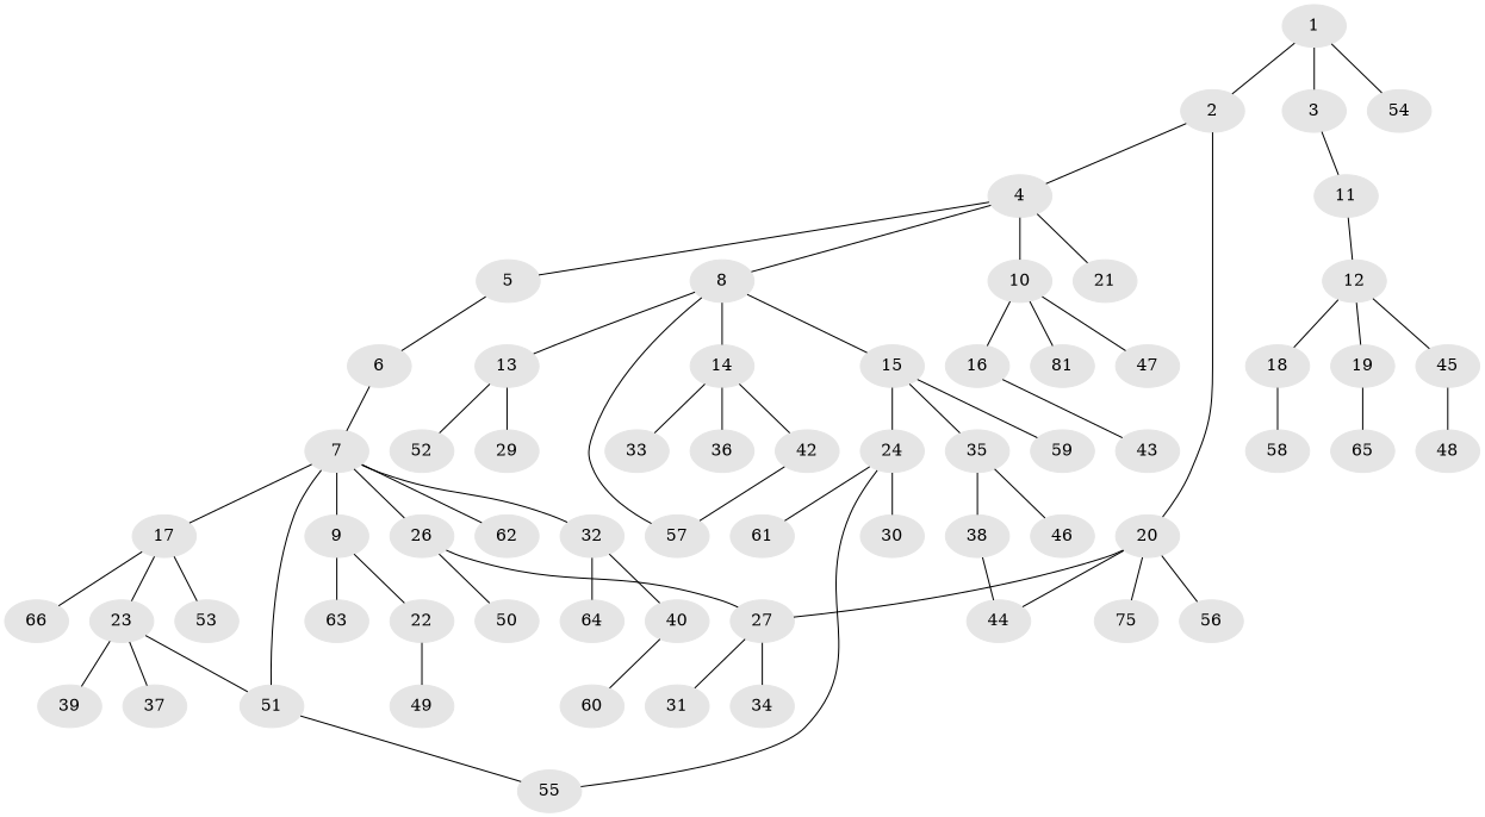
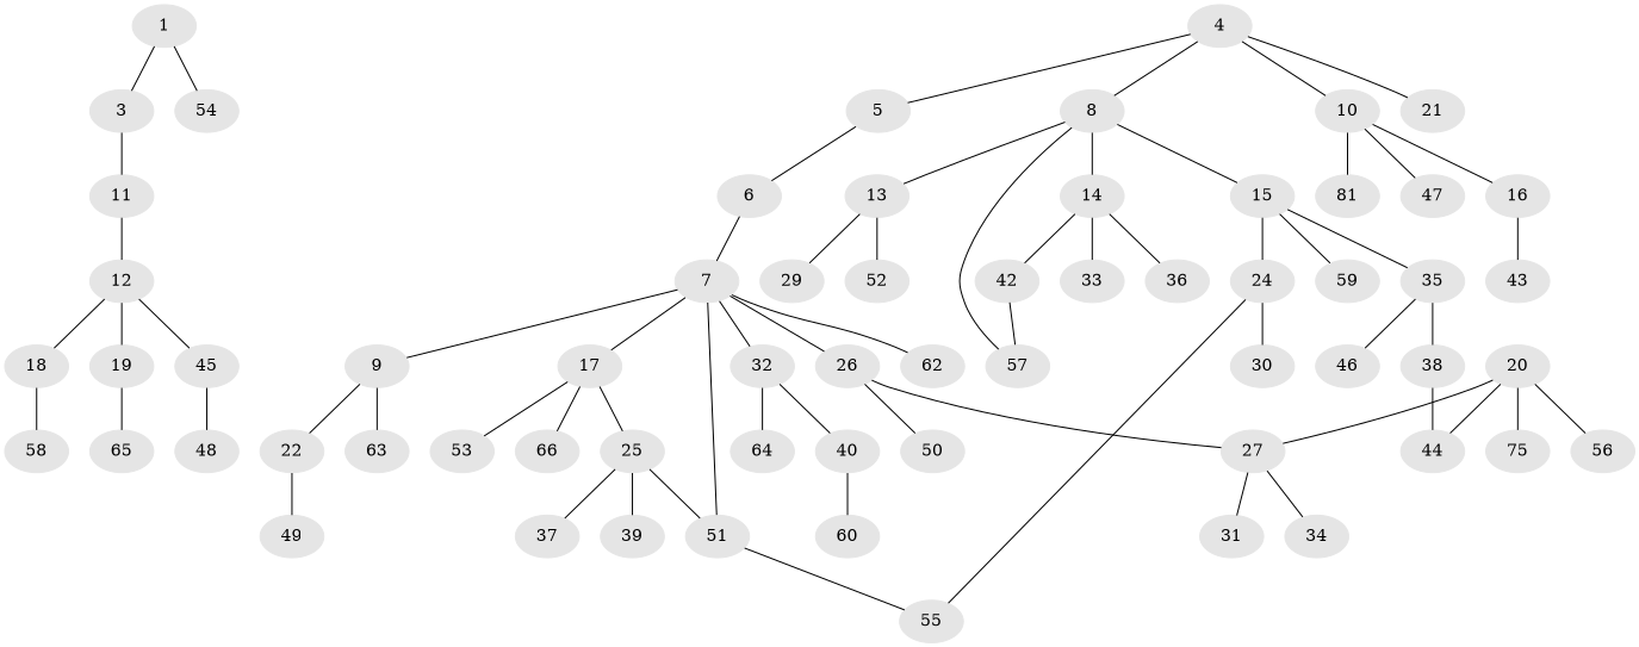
  graph {
    node [color=gray90 style=filled]
    1
-   2
    3
    54
    4
    20
    11
    5
    8
    10
    21
    n12 [label=75]
    27
    44
    56
    12
    6
    13
    14
    15
    57
    16
    n23 [label=81]
    47
    7
    9
    17
    26
    32
    51
    62
    22
    63
-   23
+   23 [label=25]
    53
    66
    50
    40
    64
    55
    29
    52
    33
    36
    42
    24
    35
    59
    49
    43
    18
    19
    45
    58
    65
    48
    30
-   61
    38
    46
    37
    39
    31
    34
    60
-   1 -- 2
    1 -- 3
    1 -- 54
-   2 -- 4
-   2 -- 20
    3 -- 11
    4 -- 5
    4 -- 8
    4 -- 10
    4 -- 21
    20 -- n12
    20 -- 27
    20 -- 44
    20 -- 56
    11 -- 12
    5 -- 6
    8 -- 13
    8 -- 14
    8 -- 15
    8 -- 57
    10 -- 16
    10 -- n23
    10 -- 47
    27 -- 31
    27 -- 34
    12 -- 18
    12 -- 19
    12 -- 45
    6 -- 7
    13 -- 29
    13 -- 52
    14 -- 33
    14 -- 36
    14 -- 42
    15 -- 24
    15 -- 35
    15 -- 59
    16 -- 43
    7 -- 9
    7 -- 17
    7 -- 26
    7 -- 32
    7 -- 51
    7 -- 62
    9 -- 22
    9 -- 63
    17 -- 23
    17 -- 53
    17 -- 66
    26 -- 27
    26 -- 50
    32 -- 40
    32 -- 64
    51 -- 55
    22 -- 49
    23 -- 51
    23 -- 37
    23 -- 39
    40 -- 60
    42 -- 57
    24 -- 55
    24 -- 30
-   24 -- 61
    35 -- 38
    35 -- 46
    18 -- 58
    19 -- 65
    45 -- 48
    38 -- 44
  }
